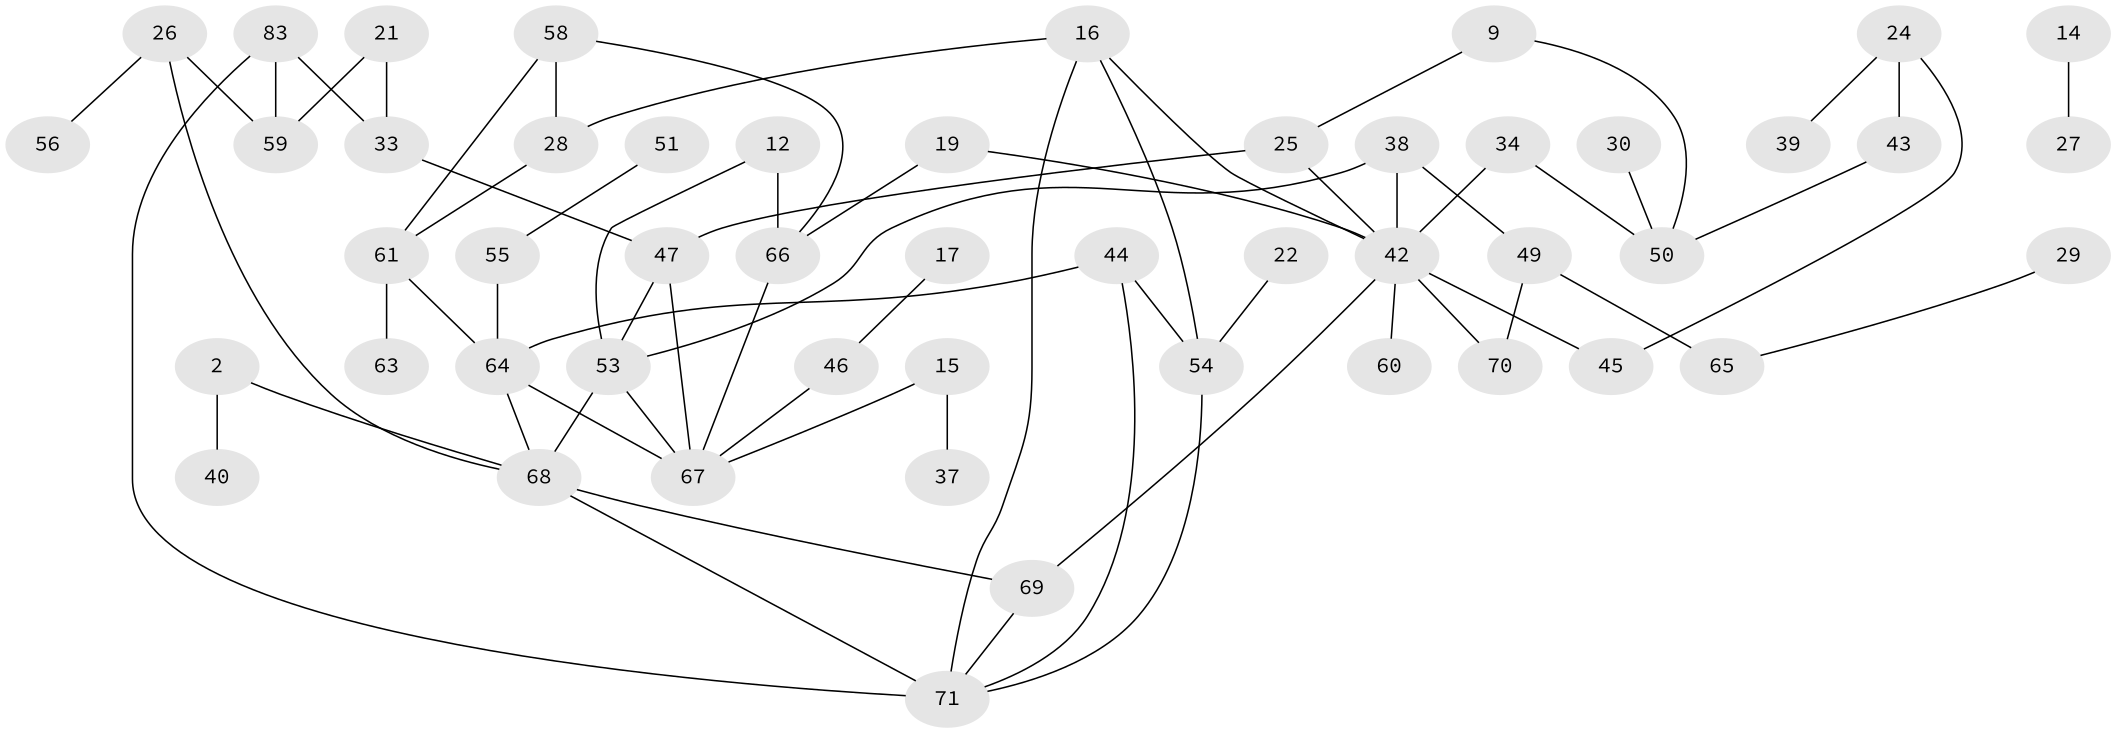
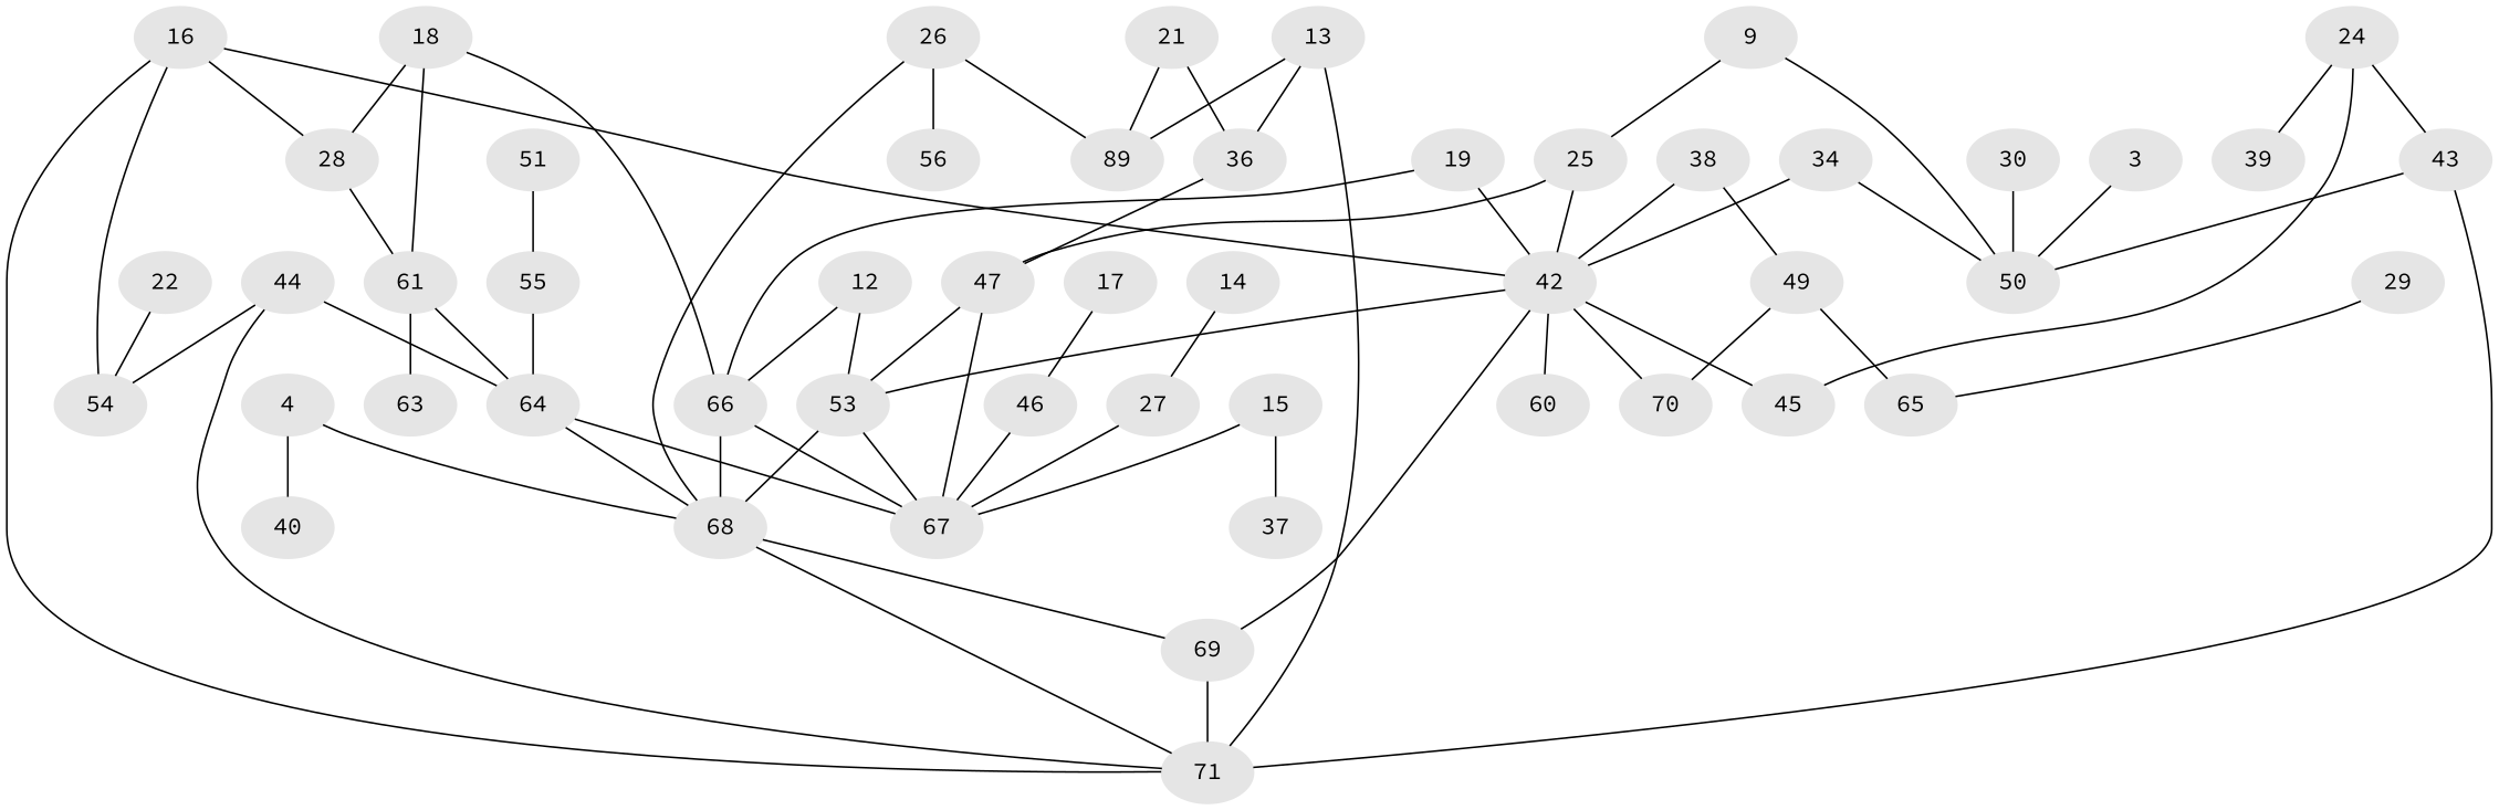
  graph {
    fontname="Source Code Pro"
    node [color=gray90 fontname="Source Code Pro" style=filled]
    edge [fontname="Source Code Pro" weight=1.0]
+   3
    50
-   4 [label=2]
+   4
    40
    68
    71
    69
    9
    25
    42
    47
    12
    53
    66
    67
-   13 [label=83]
-   36 [label=33]
-   59
+   13
+   36
+   59 [label=89]
    14
    27
    15
    37
    16
    28
    54
    61
    45
    60
    70
    17
    46
-   18 [label=58]
+   18
    64
    63
    19
    21
    22
    24
    39
    43
    26
    56
    29
    65
    30
    34
    38
    49
    44
    51
    55
+   3 -- 50
    4 -- 40
    4 -- 68
    68 -- 71
    68 -- 69
    69 -- 71
    9 -- 50
    9 -- 25
    25 -- 42
    25 -- 47
    42 -- 69
-   38 -- 53
+   42 -- 53
    42 -- 45
    42 -- 60
    42 -- 70
    47 -- 53
    47 -- 67 [weight=2.0]
    12 -- 53
    12 -- 66
    53 -- 68
    53 -- 67
+   66 -- 68
    66 -- 67
    13 -- 71 [weight=2.0]
    13 -- 36
    13 -- 59
    36 -- 47
    14 -- 27
+   27 -- 67
    15 -- 67
    15 -- 37
    16 -- 71
    16 -- 42
    16 -- 28
    16 -- 54
    28 -- 61
-   54 -- 71
+   43 -- 71
    61 -- 64
    61 -- 63
    17 -- 46
    46 -- 67
    18 -- 66
    18 -- 28
    18 -- 61
    64 -- 68
    64 -- 67
    19 -- 42
    19 -- 66
    21 -- 36
    21 -- 59
    22 -- 54
    24 -- 45
    24 -- 39
    24 -- 43
    43 -- 50
    26 -- 68
    26 -- 59
    26 -- 56
    29 -- 65
    30 -- 50
    34 -- 50
    34 -- 42
    38 -- 42
    38 -- 49
    49 -- 70
    49 -- 65 [weight=2.0]
    44 -- 71
    44 -- 54
    44 -- 64
    51 -- 55
    55 -- 64
  }
